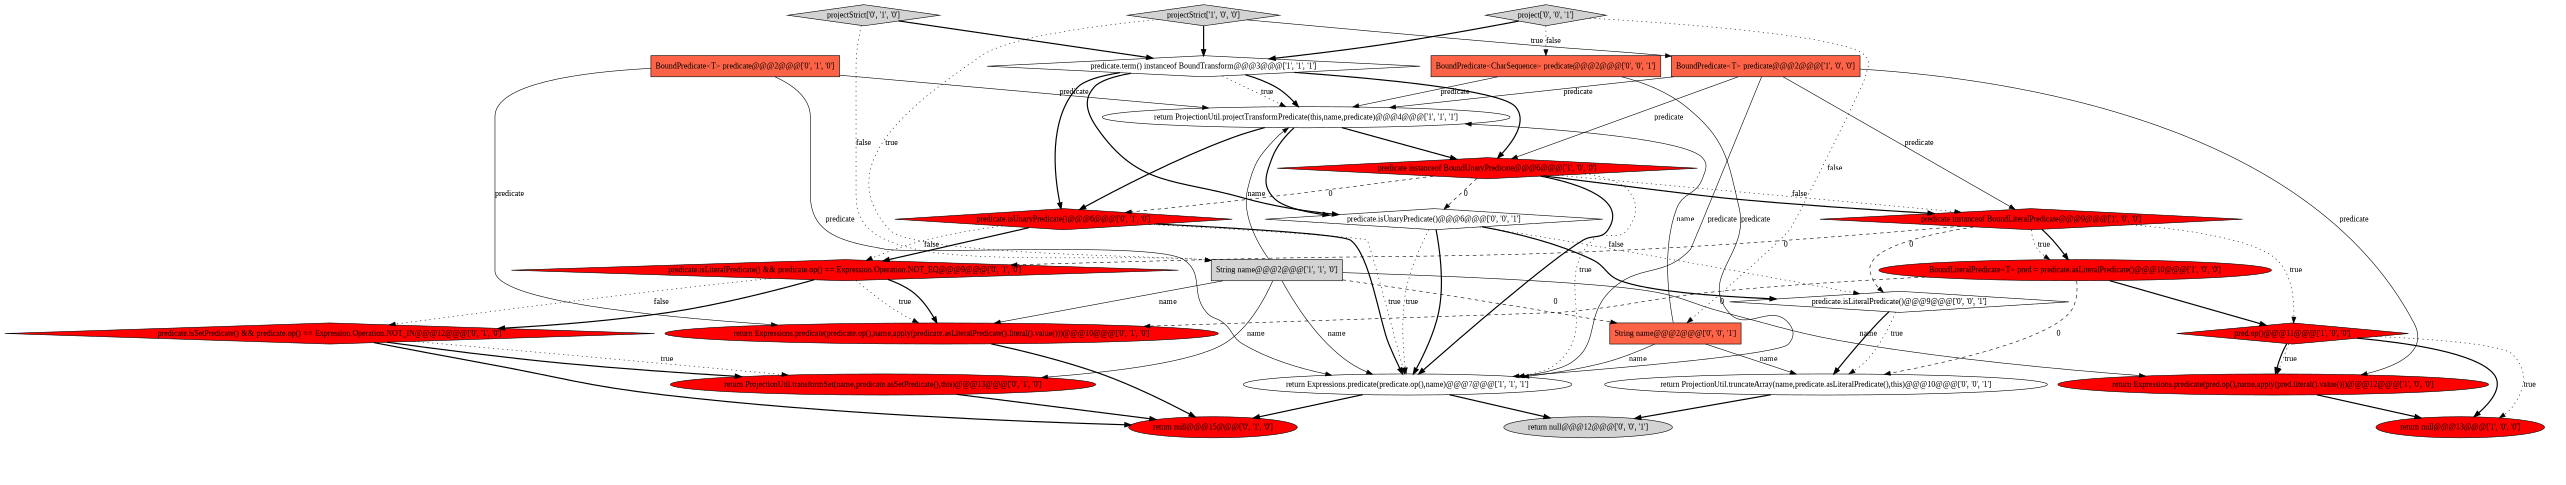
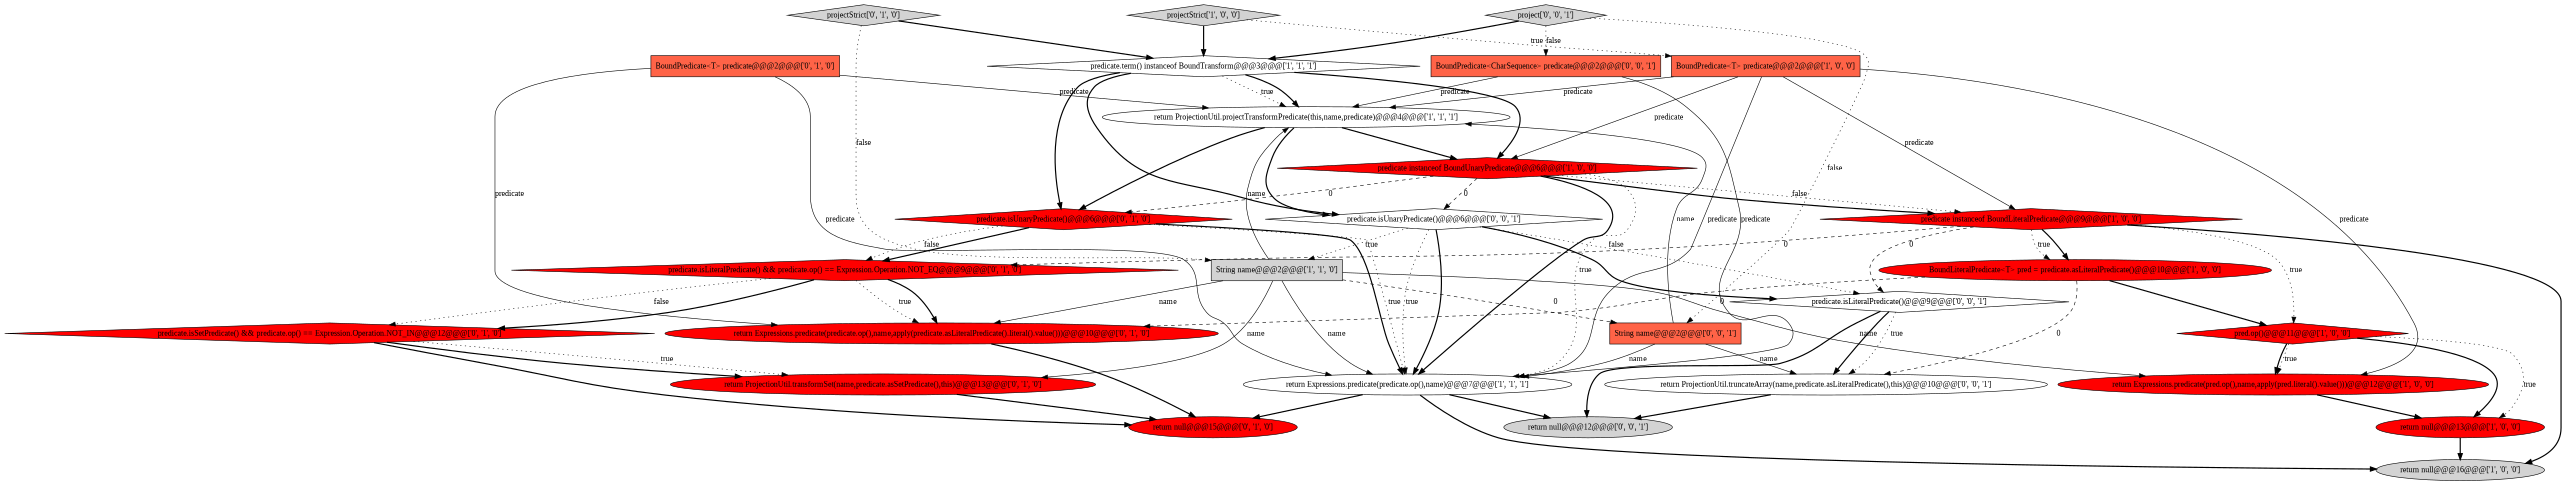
  digraph {
    fontname="Liberation Serif"
    node [fillcolor=red fontname="Liberation Serif" shape=diamond style=filled]
    edge [fontname="Liberation Serif" style=bold]
    n1 [label="pred.op()@@@11@@@['1', '0', '0']"]
    n2 [label="return Expressions.predicate(pred.op(),name,apply(pred.literal().value()))@@@12@@@['1', '0', '0']" shape=ellipse]
    n3 [label="return null@@@13@@@['1', '0', '0']" shape=ellipse]
+   n4 [fillcolor=lightgray label="return null@@@16@@@['1', '0', '0']" shape=ellipse]
    n5 [label="return Expressions.predicate(predicate.op(),name,apply(predicate.asLiteralPredicate().literal().value()))@@@10@@@['0', '1', '0']" shape=ellipse]
    n6 [label="return null@@@15@@@['0', '1', '0']" shape=ellipse]
    n7 [fillcolor=tomato label="BoundPredicate<CharSequence> predicate@@@2@@@['0', '0', '1']" shape=box]
    n8 [fillcolor=white label="return Expressions.predicate(predicate.op(),name)@@@7@@@['1', '1', '1']" shape=ellipse]
    n9 [fillcolor=white label="return ProjectionUtil.projectTransformPredicate(this,name,predicate)@@@4@@@['1', '1', '1']" shape=ellipse]
    n10 [fillcolor=lightgray label="return null@@@12@@@['0', '0', '1']" shape=ellipse]
    n11 [label="predicate instanceof BoundUnaryPredicate@@@6@@@['1', '0', '0']"]
    n12 [label="predicate.isUnaryPredicate()@@@6@@@['0', '1', '0']"]
    n13 [fillcolor=white label="predicate.isUnaryPredicate()@@@6@@@['0', '0', '1']"]
    n14 [fillcolor=tomato label="BoundPredicate<T> predicate@@@2@@@['0', '1', '0']" shape=box]
    n15 [label="BoundLiteralPredicate<T> pred = predicate.asLiteralPredicate()@@@10@@@['1', '0', '0']" shape=ellipse]
    n16 [fillcolor=white label="return ProjectionUtil.truncateArray(name,predicate.asLiteralPredicate(),this)@@@10@@@['0', '0', '1']" shape=ellipse]
    n17 [fillcolor=lightgray label="String name@@@2@@@['1', '1', '0']" shape=box]
    n18 [label="return ProjectionUtil.transformSet(name,predicate.asSetPredicate(),this)@@@13@@@['0', '1', '0']" shape=ellipse]
    n19 [fillcolor=tomato label="String name@@@2@@@['0', '0', '1']" shape=box]
    n20 [fillcolor=lightgray label="projectStrict['0', '1', '0']"]
    n21 [fillcolor=white label="predicate.term() instanceof BoundTransform@@@3@@@['1', '1', '1']"]
    n22 [label="predicate.isLiteralPredicate() && predicate.op() == Expression.Operation.NOT_EQ@@@9@@@['0', '1', '0']"]
    n23 [label="predicate.isSetPredicate() && predicate.op() == Expression.Operation.NOT_IN@@@12@@@['0', '1', '0']"]
    n24 [fillcolor=tomato label="BoundPredicate<T> predicate@@@2@@@['1', '0', '0']" shape=box]
    n25 [label="predicate instanceof BoundLiteralPredicate@@@9@@@['1', '0', '0']"]
    n26 [fillcolor=white label="predicate.isLiteralPredicate()@@@9@@@['0', '0', '1']"]
    n27 [fillcolor=lightgray label="project['0', '0', '1']"]
    n28 [fillcolor=lightgray label="projectStrict['1', '0', '0']"]
    n1 -> n2
    n1 -> n2 [label=true style=dotted]
    n1 -> n3 [label=true style=dotted]
    n1 -> n3
    n2 -> n3
+   n3 -> n4
    n5 -> n6
    n7 -> n8 [label=predicate style=solid]
    n7 -> n9 [label=predicate style=solid]
+   n8 -> n4
    n8 -> n6
    n8 -> n10
    n9 -> n11
    n9 -> n12
    n9 -> n13
    n11 -> n8 [label=true style=dotted]
    n11 -> n8
    n11 -> n12 [label=0 style=dashed]
    n11 -> n13 [label=0 style=dashed]
    n11 -> n25 [label=false style=dotted]
    n11 -> n25
    n12 -> n8 [label=true style=dotted]
    n12 -> n8
    n12 -> n22
    n12 -> n22 [label=false style=dotted]
    n13 -> n8 [label=true style=dotted]
    n13 -> n8
    n13 -> n26
    n13 -> n26 [label=false style=dotted]
    n14 -> n5 [label=predicate style=solid]
    n14 -> n8 [label=predicate style=solid]
    n14 -> n9 [label=predicate style=solid]
    n15 -> n1
    n15 -> n5 [label=0 style=dashed]
    n15 -> n16 [label=0 style=dashed]
    n16 -> n10
    n17 -> n2 [label=name style=solid]
    n17 -> n5 [label=name style=solid]
    n17 -> n8 [label=name style=solid]
    n17 -> n9 [label=name style=solid]
    n17 -> n18 [label=name style=solid]
    n17 -> n19 [label=0 style=dashed]
    n18 -> n6
    n19 -> n8 [label=name style=solid]
    n19 -> n9 [label=name style=solid]
    n19 -> n16 [label=name style=solid]
    n20 -> n17 [label=false style=dotted]
    n20 -> n21
    n21 -> n9 [label=true style=dotted]
    n21 -> n9
    n21 -> n11
    n21 -> n12
    n21 -> n13
    n22 -> n5 [label=true style=dotted]
    n22 -> n5
    n22 -> n23 [label=false style=dotted]
    n22 -> n23
    n23 -> n6
    n23 -> n18 [label=true style=dotted]
    n23 -> n18
    n24 -> n2 [label=predicate style=solid]
    n24 -> n8 [label=predicate style=solid]
    n24 -> n9 [label=predicate style=solid]
    n24 -> n11 [label=predicate style=solid]
    n24 -> n25 [label=predicate style=solid]
    n25 -> n1 [label=true style=dotted]
+   n25 -> n4
    n25 -> n15
    n25 -> n15 [label=true style=dotted]
    n25 -> n22 [label=0 style=dashed]
    n25 -> n26 [label=0 style=dashed]
+   n26 -> n10
    n26 -> n16 [label=true style=dotted]
    n26 -> n16
    n27 -> n7 [label=false style=dotted]
    n27 -> n19 [label=false style=dotted]
    n27 -> n21
-   n28 -> n17 [label=true style=dotted]
+   n13 -> n17 [label=true style=dotted]
    n28 -> n21
-   n28 -> n24 [label=true style=solid]
+   n28 -> n24 [label=true style=dotted]
  }
